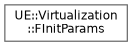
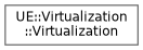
  digraph {
    rankdir=TB
-   n1 [color=grey40 fillcolor=white fontname=Helvetica fontsize=10 height=0.2 label="UE::Virtualization\l::FInitParams" shape=box style=filled width=0.4]
+   n1 [color=grey40 fillcolor=white fontname=Helvetica fontsize=10 height=0.2 label="UE::Virtualization\l::Virtualization" shape=box style=filled width=0.4]
  }
